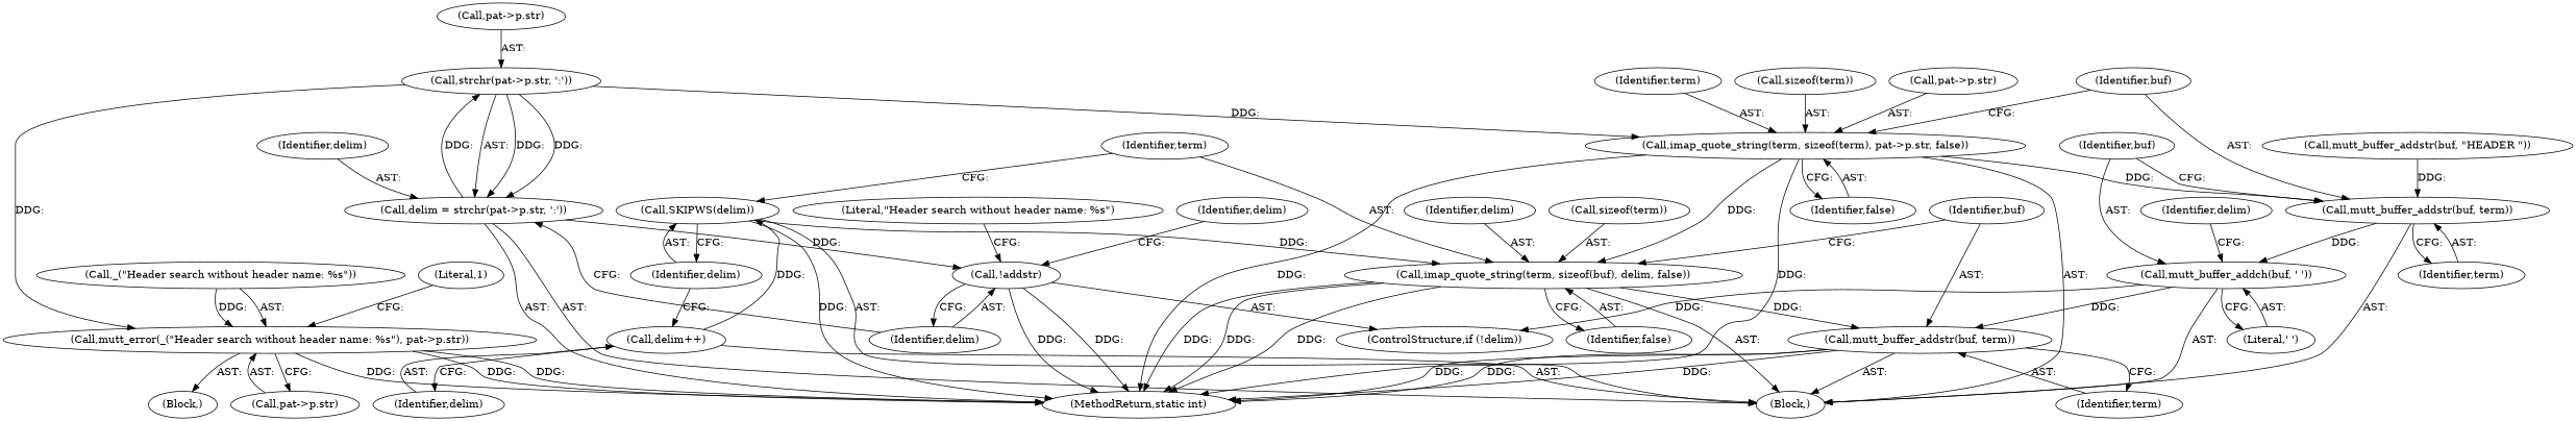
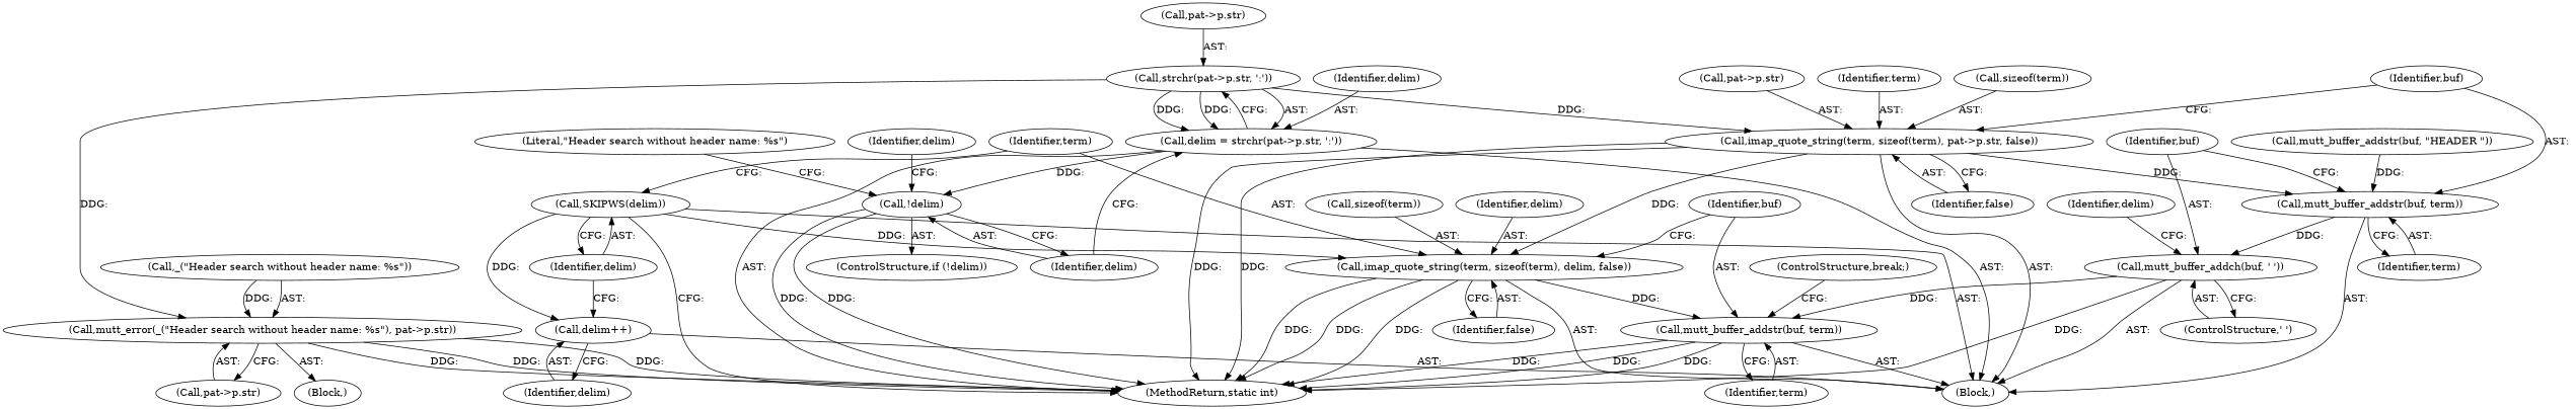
  digraph {
    n1 [label="(Call,strchr(pat->p.str, ':'))"]
    n2 [label="(Call,delim = strchr(pat->p.str, ':'))"]
    n3 [label="(Call,mutt_error(_(\"Header search without header name: %s\"), pat->p.str))"]
    n4 [label="(Call,imap_quote_string(term, sizeof(term), pat->p.str, false))"]
-   n5 [label="(Call,!addstr)"]
+   n5 [label="(Call,!delim)"]
    n6 [label="(Block,)"]
    n7 [label="(MethodReturn,static int)"]
    n8 [label="(Block,)"]
    n9 [label="(Call,pat->p.str)"]
-   n10 [label="(Call,imap_quote_string(term, sizeof(buf), delim, false))"]
+   n10 [label="(Call,imap_quote_string(term, sizeof(term), delim, false))"]
    n11 [label="(Call,mutt_buffer_addstr(buf, term))"]
    n12 [label="(Identifier,false)"]
    n13 [label="(Identifier,delim)"]
    n14 [label="(ControlStructure,if (!delim))"]
    n15 [label="(Call,delim++)"]
    n16 [label="(Call,SKIPWS(delim))"]
    n17 [label="(Identifier,delim)"]
    n18 [label="(Identifier,delim)"]
    n19 [label="(Call,mutt_buffer_addstr(buf, term))"]
    n20 [label="(Identifier,false)"]
    n21 [label="(Identifier,term)"]
    n22 [label="(Call,mutt_buffer_addch(buf, ' '))"]
    n23 [label="(Identifier,term)"]
-   n24 [label="(Literal,' ')"]
+   n24 [label="(ControlStructure,' ')"]
    n25 [label="(Identifier,term)"]
    n26 [label="(Call,mutt_buffer_addstr(buf, \"HEADER \"))"]
    n27 [label="(Literal,\"Header search without header name: %s\")"]
    n28 [label="(Identifier,delim)"]
    n29 [label="(Call,pat->p.str)"]
    n30 [label="(Identifier,delim)"]
    n31 [label="(Call,_(\"Header search without header name: %s\"))"]
-   n32 [label="(Literal,1)"]
    n33 [label="(Identifier,delim)"]
    n34 [label="(Identifier,delim)"]
    n35 [label="(Call,sizeof(term))"]
    n36 [label="(Identifier,buf)"]
+   n37 [label="(ControlStructure,break;)"]
    n38 [label="(Call,pat->p.str)"]
    n39 [label="(Identifier,term)"]
    n40 [label="(Identifier,buf)"]
    n41 [label="(Identifier,buf)"]
    n42 [label="(Call,sizeof(term))"]
    n1 -> n2 [label="AST: "]
    n1 -> n2 [label="DDG: "]
    n1 -> n2 [label="DDG: "]
    n1 -> n3 [label="DDG: "]
    n1 -> n4 [label="DDG: "]
-   n2 -> n1 [label="DDG: "]
+   n2 -> n1 [label="CFG: "]
    n2 -> n5 [label="DDG: "]
    n2 -> n6 [label="AST: "]
    n2 -> n7 [label="AST: "]
    n3 -> n7 [label="DDG: "]
    n3 -> n7 [label="DDG: "]
    n3 -> n7 [label="DDG: "]
    n3 -> n8 [label="AST: "]
    n3 -> n9 [label="CFG: "]
    n4 -> n6 [label="AST: "]
    n4 -> n7 [label="DDG: "]
    n4 -> n7 [label="DDG: "]
    n4 -> n10 [label="DDG: "]
    n4 -> n11 [label="DDG: "]
    n4 -> n12 [label="CFG: "]
    n5 -> n7 [label="DDG: "]
    n5 -> n7 [label="DDG: "]
    n5 -> n13 [label="CFG: "]
    n5 -> n14 [label="AST: "]
    n9 -> n3 [label="AST: "]
    n10 -> n6 [label="AST: "]
    n10 -> n7 [label="DDG: "]
    n10 -> n7 [label="DDG: "]
    n10 -> n7 [label="DDG: "]
    n10 -> n19 [label="DDG: "]
    n10 -> n20 [label="CFG: "]
    n11 -> n6 [label="AST: "]
    n11 -> n22 [label="DDG: "]
    n11 -> n23 [label="CFG: "]
    n12 -> n4 [label="AST: "]
    n13 -> n2 [label="CFG: "]
    n13 -> n5 [label="AST: "]
    n15 -> n6 [label="AST: "]
-   n15 -> n16 [label="DDG: "]
+   n16 -> n15 [label="DDG: "]
    n15 -> n17 [label="CFG: "]
    n16 -> n6 [label="AST: "]
-   n16 -> n7 [label="DDG: "]
+   n16 -> n7 [label="CFG: "]
    n16 -> n10 [label="DDG: "]
    n16 -> n18 [label="CFG: "]
    n17 -> n15 [label="AST: "]
    n18 -> n15 [label="CFG: "]
    n18 -> n16 [label="AST: "]
    n19 -> n6 [label="AST: "]
    n19 -> n7 [label="DDG: "]
    n19 -> n7 [label="DDG: "]
    n19 -> n7 [label="DDG: "]
    n19 -> n21 [label="CFG: "]
    n20 -> n10 [label="AST: "]
    n21 -> n19 [label="AST: "]
    n22 -> n6 [label="AST: "]
-   n22 -> n14 [label="DDG: "]
+   n22 -> n7 [label="DDG: "]
    n22 -> n19 [label="DDG: "]
    n22 -> n24 [label="CFG: "]
    n23 -> n11 [label="AST: "]
    n24 -> n22 [label="AST: "]
    n25 -> n4 [label="AST: "]
    n26 -> n11 [label="DDG: "]
    n27 -> n5 [label="CFG: "]
    n28 -> n5 [label="CFG: "]
    n29 -> n1 [label="AST: "]
    n30 -> n2 [label="AST: "]
    n31 -> n3 [label="AST: "]
    n31 -> n3 [label="DDG: "]
-   n32 -> n3 [label="CFG: "]
    n33 -> n10 [label="AST: "]
    n34 -> n22 [label="CFG: "]
    n35 -> n4 [label="AST: "]
    n36 -> n10 [label="CFG: "]
    n36 -> n19 [label="AST: "]
+   n37 -> n19 [label="CFG: "]
    n38 -> n4 [label="AST: "]
    n39 -> n10 [label="AST: "]
    n39 -> n16 [label="CFG: "]
    n40 -> n4 [label="CFG: "]
    n40 -> n11 [label="AST: "]
    n41 -> n11 [label="CFG: "]
    n41 -> n22 [label="AST: "]
    n42 -> n10 [label="AST: "]
  }
